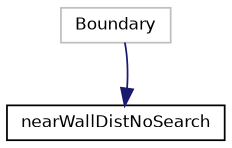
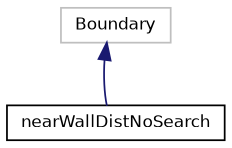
  digraph {
    rankdir=TB
    node [fontname=Helvetica fontsize=10 shape=record]
    n1 [color=grey75 height=0.2 label=Boundary width=0.4]
    n2 [color=black height=0.2 label=nearWallDistNoSearch width=0.4]
-   n2 -> n1 [color=midnightblue dir=back fontname=Helvetica fontsize=10 labelfontname=Helvetica labelfontsize=10 style=solid]
+   n1 -> n2 [color=midnightblue dir=back fontname=Helvetica fontsize=10 labelfontname=Helvetica labelfontsize=10 style=solid]
  }
